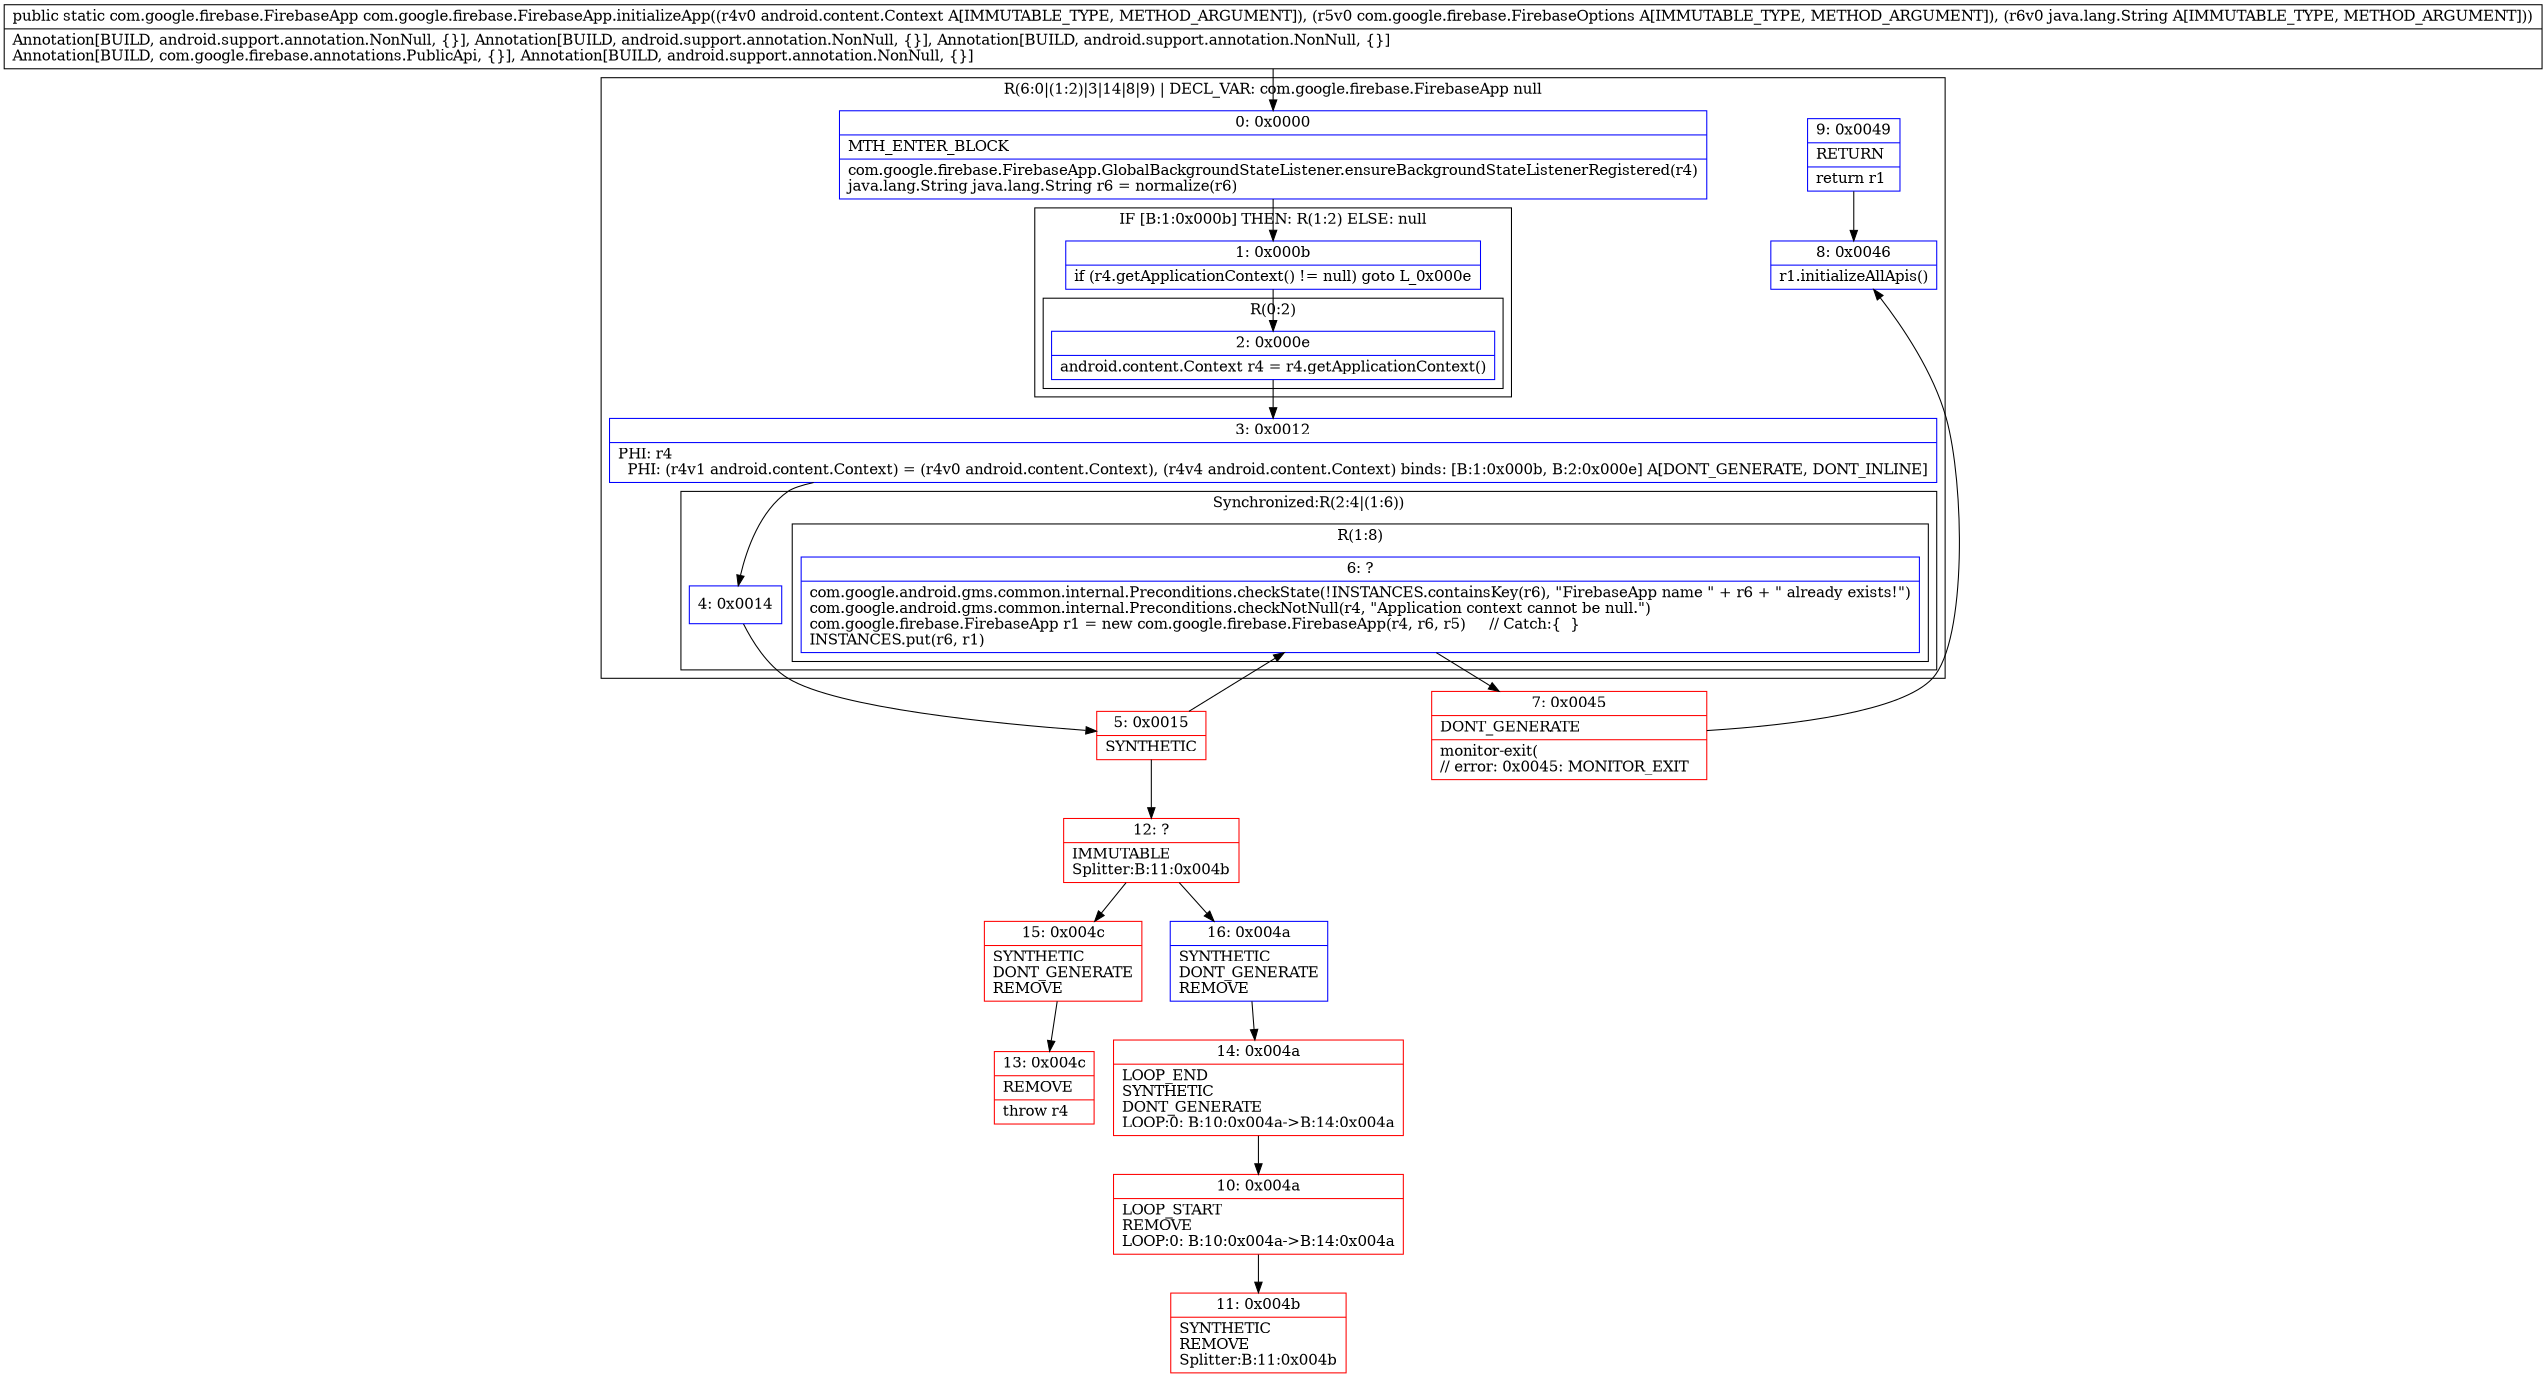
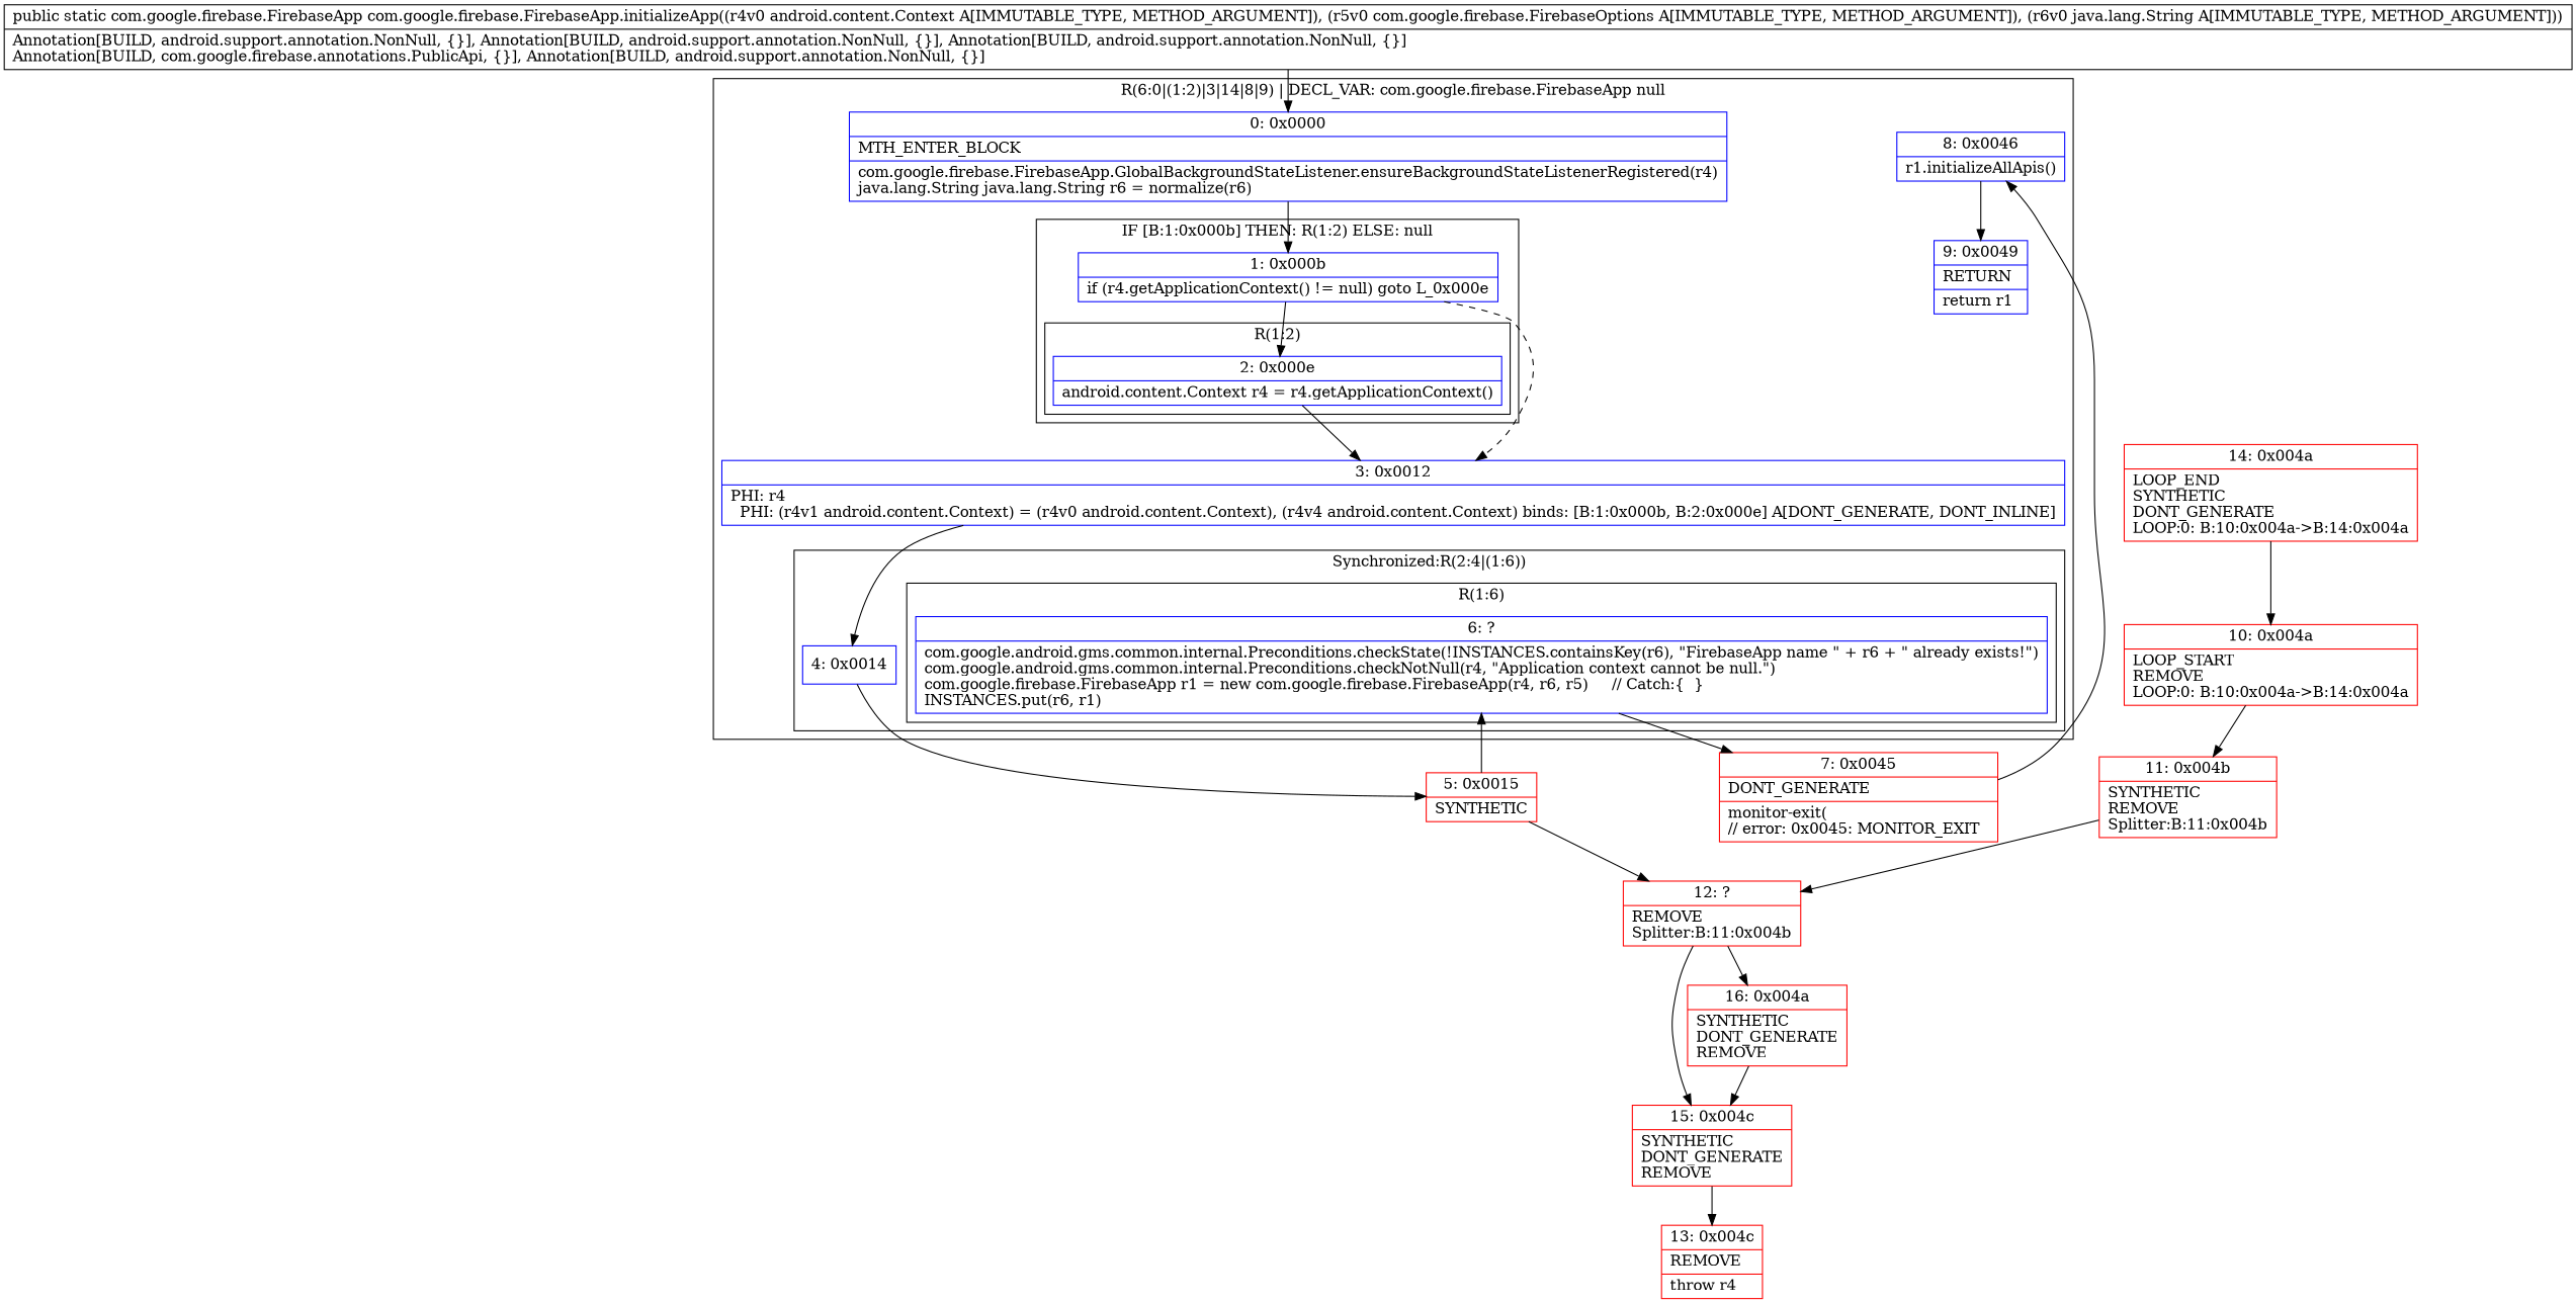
  digraph {
    node [color=red shape=record]
    n1 [color=blue label="{2\:\ 0x000e|android.content.Context r4 = r4.getApplicationContext()\l}"]
    n2 [color=blue label="{1\:\ 0x000b|if (r4.getApplicationContext() != null) goto L_0x000e\l}"]
    n3 [color=blue label="{6\:\ ?|com.google.android.gms.common.internal.Preconditions.checkState(!INSTANCES.containsKey(r6), \"FirebaseApp name \" + r6 + \" already exists!\")\lcom.google.android.gms.common.internal.Preconditions.checkNotNull(r4, \"Application context cannot be null.\")\lcom.google.firebase.FirebaseApp r1 = new com.google.firebase.FirebaseApp(r4, r6, r5)     \/\/ Catch:\{  \}\lINSTANCES.put(r6, r1)\l}"]
    n4 [color=blue label="{4\:\ 0x0014}"]
    n5 [color=blue label="{0\:\ 0x0000|MTH_ENTER_BLOCK\l|com.google.firebase.FirebaseApp.GlobalBackgroundStateListener.ensureBackgroundStateListenerRegistered(r4)\ljava.lang.String java.lang.String r6 = normalize(r6)\l}"]
    n6 [color=blue label="{3\:\ 0x0012|PHI: r4 \l  PHI: (r4v1 android.content.Context) = (r4v0 android.content.Context), (r4v4 android.content.Context) binds: [B:1:0x000b, B:2:0x000e] A[DONT_GENERATE, DONT_INLINE]\l}"]
    n7 [color=blue label="{8\:\ 0x0046|r1.initializeAllApis()\l}"]
    n8 [color=blue label="{9\:\ 0x0049|RETURN\l|return r1\l}"]
    n9 [label="{7\:\ 0x0045|DONT_GENERATE\l|monitor\-exit(\l\/\/ error: 0x0045: MONITOR_EXIT  \l}"]
    n10 [label="{5\:\ 0x0015|SYNTHETIC\l}"]
-   n11 [label="{12\:\ ?|IMMUTABLE\lSplitter:B:11:0x004b\l}"]
+   n11 [label="{12\:\ ?|REMOVE\lSplitter:B:11:0x004b\l}"]
    n12 [label="{10\:\ 0x004a|LOOP_START\lREMOVE\lLOOP:0: B:10:0x004a\-\>B:14:0x004a\l}"]
    n13 [label="{11\:\ 0x004b|SYNTHETIC\lREMOVE\lSplitter:B:11:0x004b\l}"]
    n14 [label="{15\:\ 0x004c|SYNTHETIC\lDONT_GENERATE\lREMOVE\l}"]
-   n15 [color=blue label="{16\:\ 0x004a|SYNTHETIC\lDONT_GENERATE\lREMOVE\l}"]
+   n15 [label="{16\:\ 0x004a|SYNTHETIC\lDONT_GENERATE\lREMOVE\l}"]
    n16 [label="{14\:\ 0x004a|LOOP_END\lSYNTHETIC\lDONT_GENERATE\lLOOP:0: B:10:0x004a\-\>B:14:0x004a\l}"]
    n17 [label="{13\:\ 0x004c|REMOVE\l|throw r4\l}"]
    n18 [label="{public static com.google.firebase.FirebaseApp com.google.firebase.FirebaseApp.initializeApp((r4v0 android.content.Context A[IMMUTABLE_TYPE, METHOD_ARGUMENT]), (r5v0 com.google.firebase.FirebaseOptions A[IMMUTABLE_TYPE, METHOD_ARGUMENT]), (r6v0 java.lang.String A[IMMUTABLE_TYPE, METHOD_ARGUMENT]))  | Annotation[BUILD, android.support.annotation.NonNull, \{\}], Annotation[BUILD, android.support.annotation.NonNull, \{\}], Annotation[BUILD, android.support.annotation.NonNull, \{\}]\lAnnotation[BUILD, com.google.firebase.annotations.PublicApi, \{\}], Annotation[BUILD, android.support.annotation.NonNull, \{\}]\l}" color=""]
    subgraph cluster_1 {
      label="R(6:0|(1:2)|3|14|8|9) | DECL_VAR: com.google.firebase.FirebaseApp null\l"
      n5
      n6
      n7
      n8
      subgraph cluster_2 {
        label="IF [B:1:0x000b] THEN: R(1:2) ELSE: null"
        n2
        subgraph cluster_3 {
-         label="R(0:2)"
+         label="R(1:2)"
          n1
        }
      }
      subgraph cluster_4 {
        label="Synchronized:R(2:4|(1:6))"
        n4
        subgraph cluster_5 {
-         label="R(1:8)"
+         label="R(1:6)"
          n3
        }
      }
    }
    n1 -> n6
    n2 -> n1
+   n2 -> n6 [style=dashed]
    n3 -> n9
    n4 -> n10
    n5 -> n2
    n6 -> n4
-   n8 -> n7
+   n7 -> n8
    n9 -> n7
    n10 -> n3
    n10 -> n11
    n11 -> n14
    n11 -> n15
    n12 -> n13
+   n13 -> n11
    n14 -> n17
-   n15 -> n16
+   n15 -> n14
    n16 -> n12
    n18 -> n5
  }
